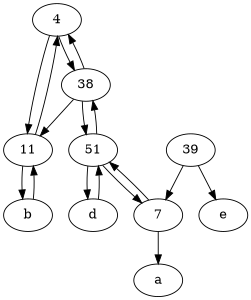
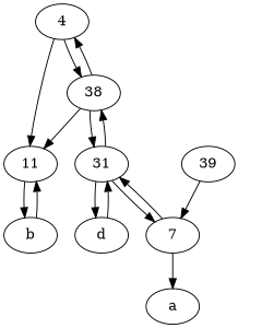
  digraph {
    4
    38
    11
-   31 [label=51]
+   31
    b
    7
    d
    a
    39
-   e
    4 -> 38
    4 -> 11
    38 -> 4
    38 -> 11
    38 -> 31
-   11 -> 4
    11 -> b
    31 -> 38
    31 -> 7
    31 -> d
    b -> 11
    7 -> 31
    7 -> a
    d -> 31
    39 -> 7
-   39 -> e
  }
